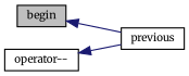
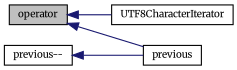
  digraph {
    fontname=Merriweather
    rankdir=LR
    node [color=black fontname=Merriweather fontsize=9 shape=record]
    edge [color=midnightblue dir=back fontname=Merriweather fontsize=9 labelfontname=Arial labelfontsize=9 style=solid]
-   n1 [fillcolor=grey75 fontcolor=black height=0.2 label=begin style=filled width=0.4]
+   n1 [fillcolor=grey75 fontcolor=black height=0.2 label=operator style=filled width=0.4]
+   n2 [height=0.2 label=UTF8CharacterIterator width=0.4]
    n3 [height=0.2 label=previous width=0.4]
-   n4 [height=0.2 label="operator--" width=0.4]
+   n4 [height=0.2 label="previous--" width=0.4]
+   n1 -> n2
    n1 -> n3
    n4 -> n3
  }
